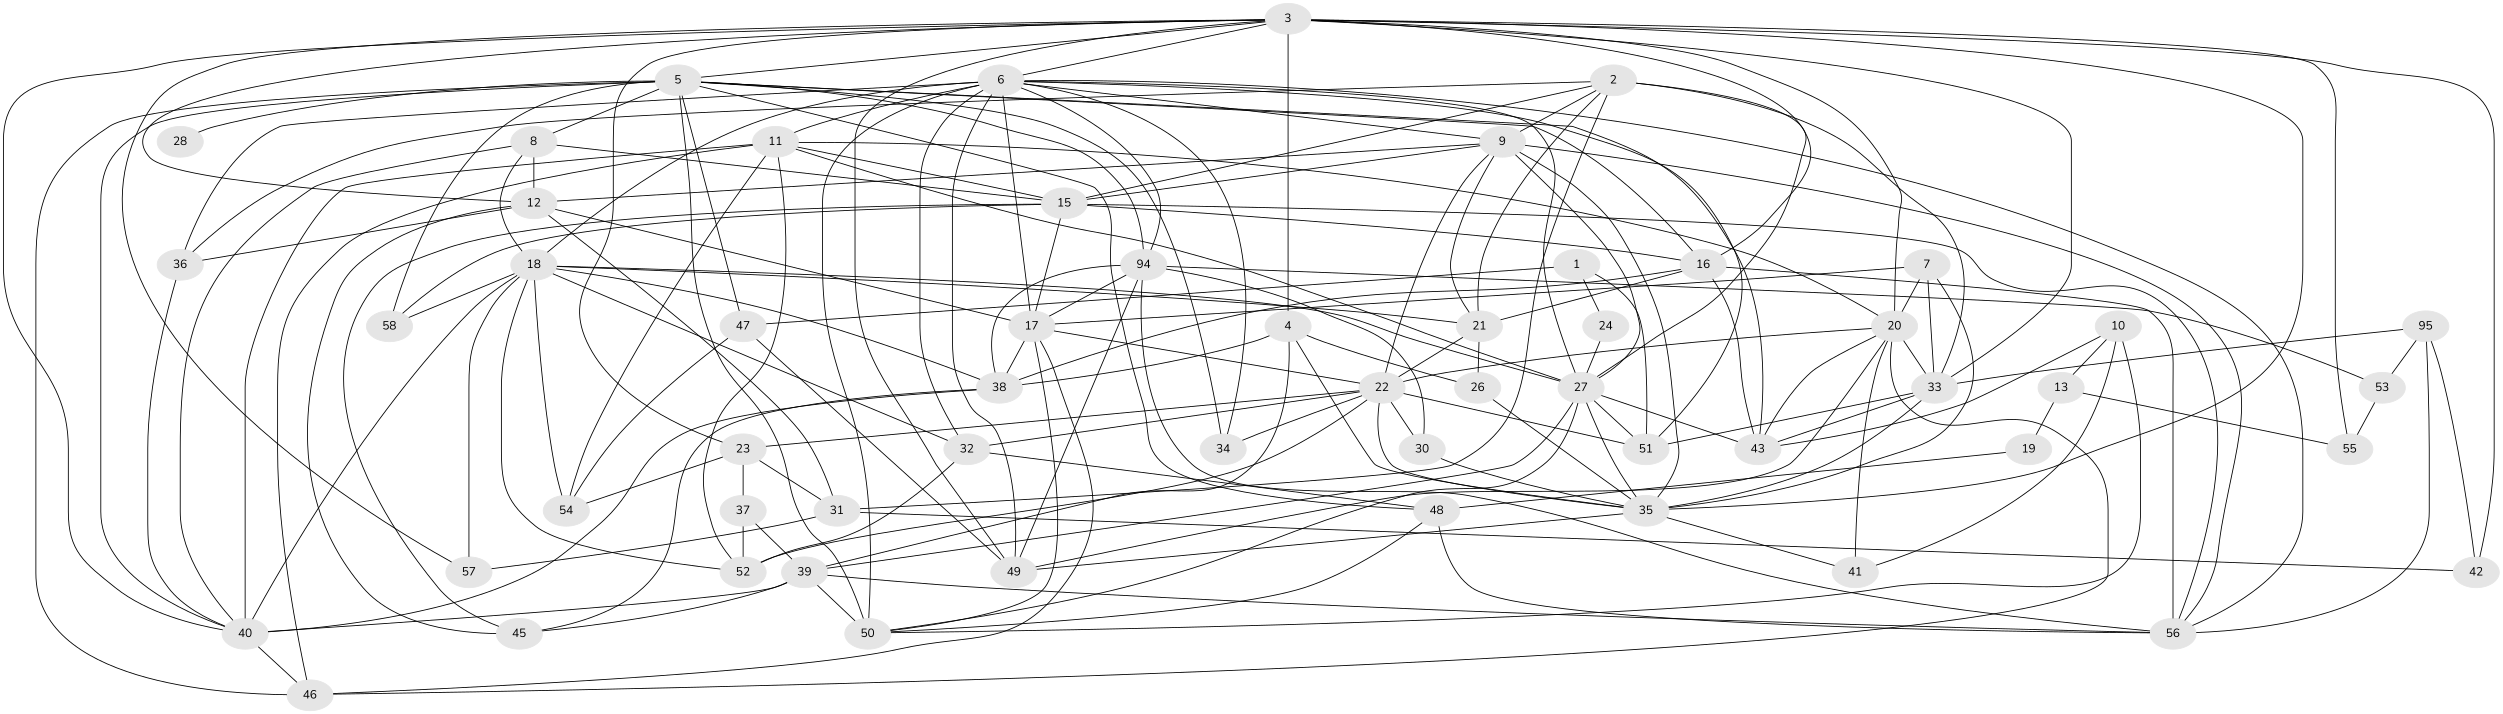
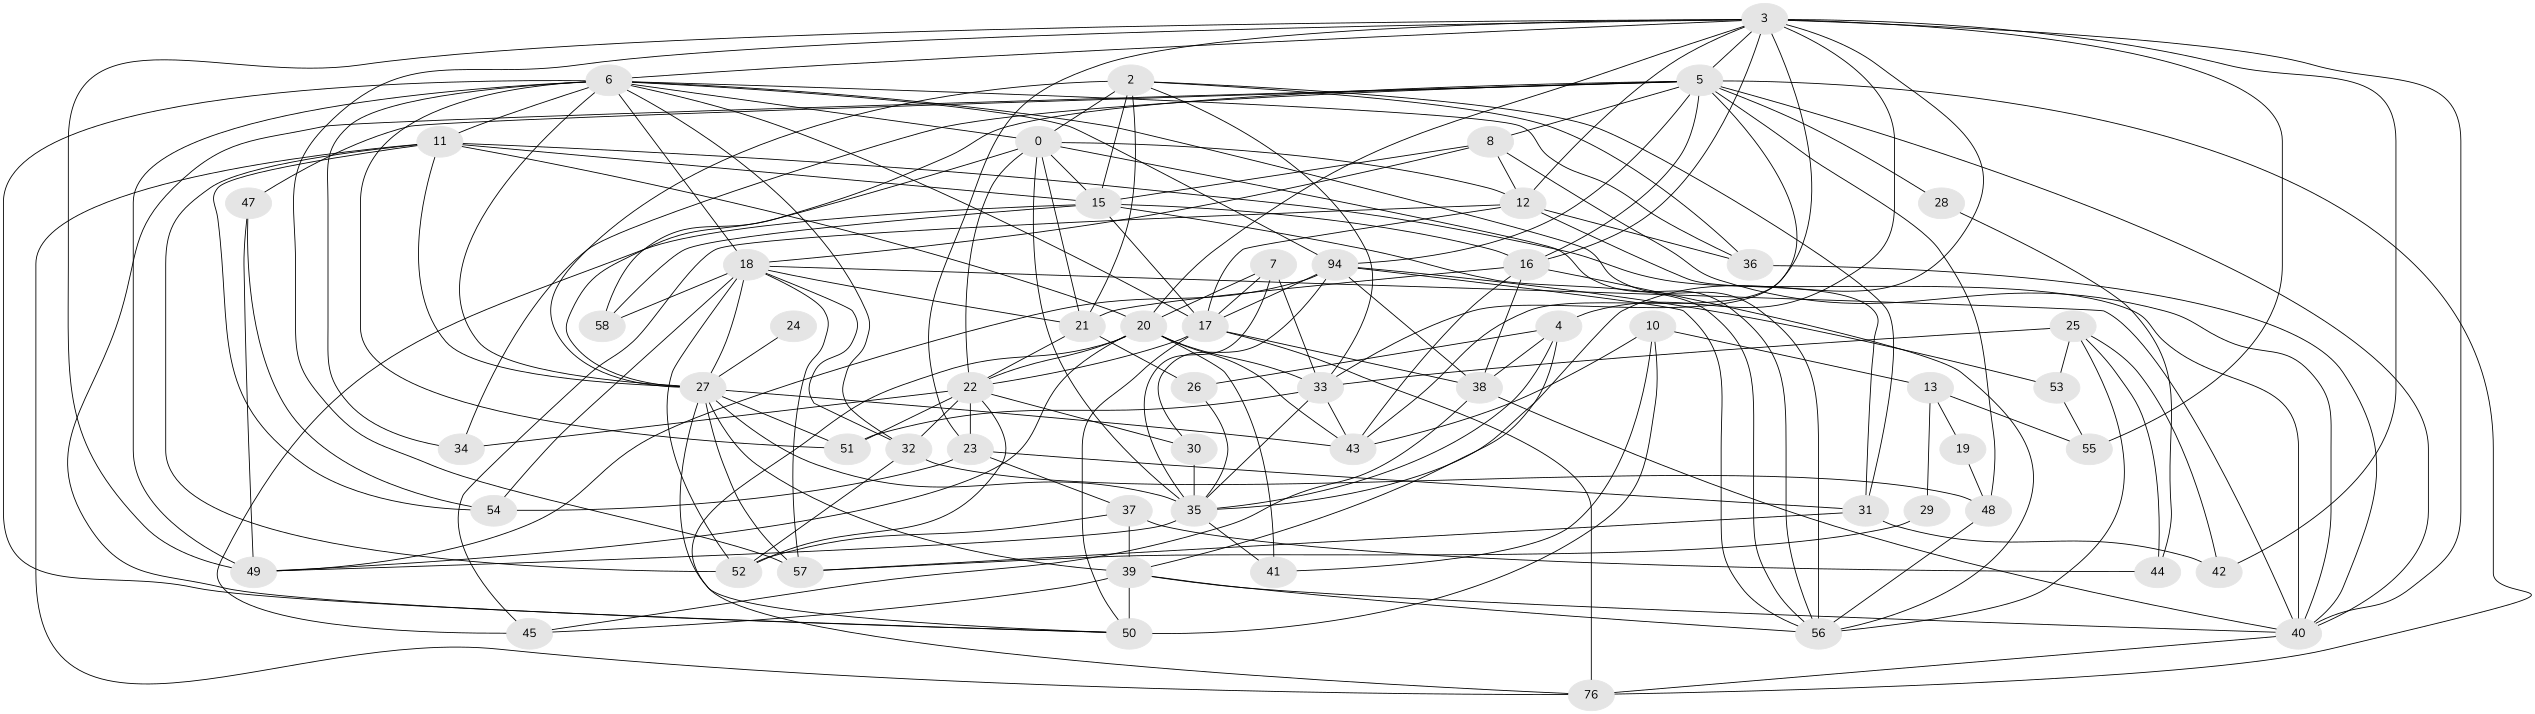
  graph {
    fontname=Nunito
    node [color=gray90 fontname=Nunito style=filled]
    edge [fontname=Nunito weight=1.0]
-   1
    24
    47
    51
    27
    49
    54
    2
-   9
+   9 [label=0]
    15
    21
    31
    33
    36
    12
    35
    56
    22
    16
    58
    17
    45
    26
    57
    39
    43
    50
    42
    40
    3
    4
    5
    6
    20
    23
    55
    38
    8
    n39 [label=94]
    28
    34
-   46
+   46 [label=76]
    48
    11
    18
    32
    41
    37
    30
    53
+   44
    52
    7
    10
    13
    19
-   25 [label=95]
-   1 -- 24
-   1 -- 47
-   1 -- 51
+   29
+   25
    24 -- 27
    47 -- 49
    47 -- 54
    27 -- 51
    27 -- 35
+   27 -- 57 [weight=2.0]
    27 -- 39
    27 -- 43
    27 -- 50
    2 -- 27
    2 -- 9
    2 -- 15 [weight=2.0]
    2 -- 21
    2 -- 31
    2 -- 33
    2 -- 36
    9 -- 27
    9 -- 15
    9 -- 21
    9 -- 12
    9 -- 35 [weight=2.0]
    9 -- 56
    9 -- 22
    15 -- 56
    15 -- 16
    15 -- 58
    15 -- 17
    15 -- 45
    21 -- 22 [weight=2.0]
    21 -- 26 [weight=2.0]
    31 -- 57
    31 -- 42
    33 -- 51
    33 -- 35
    33 -- 43
    36 -- 40
    12 -- 31
    12 -- 36
    12 -- 17
    12 -- 45
    35 -- 49
    35 -- 41
    22 -- 51
-   22 -- 35
    22 -- 23
    22 -- 34
    22 -- 32
    22 -- 30
    22 -- 52
    16 -- 21
    16 -- 56 [weight=2.0]
    16 -- 43
    16 -- 38
    17 -- 22
    17 -- 50
    17 -- 38 [weight=2.0]
    17 -- 46
    26 -- 35
    39 -- 56
    39 -- 45
    39 -- 50 [weight=4.0]
    39 -- 40
    40 -- 46
    3 -- 49
    3 -- 33
    3 -- 12
    3 -- 35
    3 -- 16
    3 -- 57
    3 -- 42
    3 -- 40
    3 -- 4
    3 -- 5
    3 -- 6
    3 -- 20
    3 -- 23
    3 -- 55 [weight=2.0]
    4 -- 35
    4 -- 26
    4 -- 39 [weight=2.0]
    4 -- 38
    5 -- 47 [weight=2.0]
    5 -- 16
    5 -- 58
    5 -- 43 [weight=2.0]
    5 -- 50
    5 -- 40
    5 -- 8
    5 -- n39
    5 -- 28
    5 -- 34
    5 -- 46
    5 -- 48
    6 -- 51
    6 -- 27
    6 -- 49 [weight=3.0]
    6 -- 9
    6 -- 36
    6 -- 56
    6 -- 17 [weight=2.0]
    6 -- 50
    6 -- n39
    6 -- 34
    6 -- 11 [weight=2.0]
    6 -- 18
    6 -- 32
    20 -- 49
    20 -- 33
    20 -- 22
    20 -- 43
    20 -- 46
    20 -- 41
    23 -- 54
    23 -- 31 [weight=2.0]
    23 -- 37
    38 -- 45
    38 -- 40
    8 -- 15
    8 -- 12
    8 -- 40
    8 -- 18
    n39 -- 49
    n39 -- 56
    n39 -- 17
    n39 -- 38
    n39 -- 30
    n39 -- 53
+   28 -- 44
    48 -- 56
-   48 -- 50
    11 -- 27
    11 -- 54
    11 -- 15
    11 -- 40
    11 -- 20
    11 -- 46
    11 -- 52
    18 -- 27
    18 -- 54 [weight=2.0]
    18 -- 21
    18 -- 58
    18 -- 57
    18 -- 40
-   18 -- 38
    18 -- 32
    18 -- 52
    32 -- 48
    32 -- 52
    37 -- 39
+   37 -- 44
    37 -- 52
    30 -- 35
    53 -- 55
    7 -- 33 [weight=2.0]
    7 -- 35
    7 -- 17
    7 -- 20 [weight=2.0]
    10 -- 43
    10 -- 50
    10 -- 41
    10 -- 13
    13 -- 55
    13 -- 19
+   13 -- 29
    19 -- 48
+   29 -- 57
    25 -- 33
    25 -- 56
    25 -- 42
    25 -- 53
+   25 -- 44
  }
